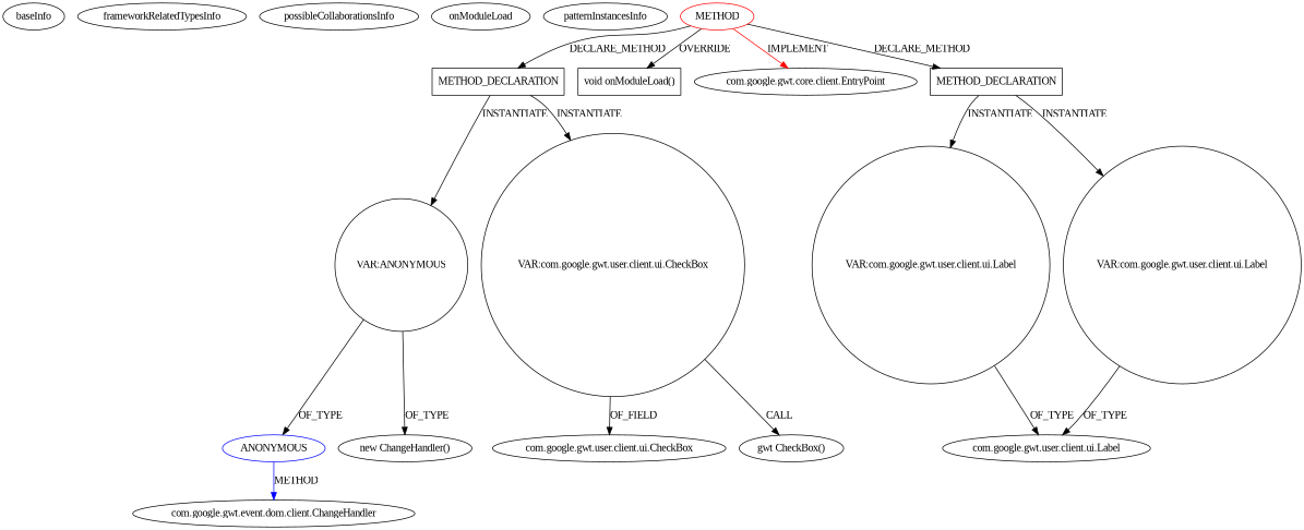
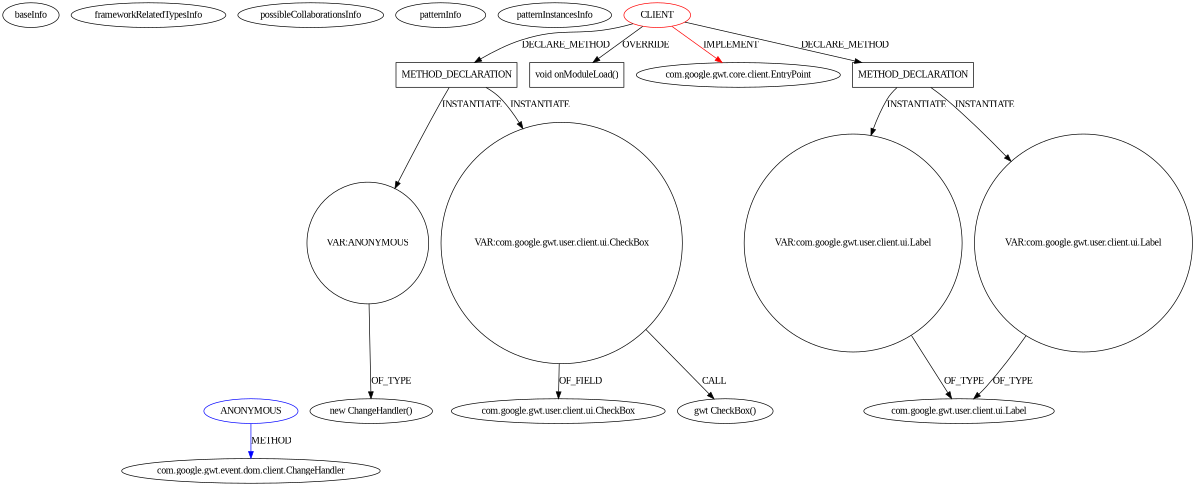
  digraph {
    fontname="Liberation Serif"
    node [fontname="Liberation Serif" isFrameworkType=false]
    edge [fontname="Liberation Serif"]
    baseInfo [category=pattern graphId=469 isAnonymous=false possibleRelation=true isFrameworkType=""]
    frameworkRelatedTypesInfo [0="com.google.gwt.core.client.EntryPoint" isFrameworkType=""]
    possibleCollaborationsInfo [0="469~INSTANTIATION-CLIENT_METHOD_DECLARATION-~com.google.gwt.core.client.EntryPoint ~com.google.gwt.event.dom.client.ChangeHandler ~false~true" isFrameworkType=""]
-   patternInfo [frequency=2.0 patternRootClient=0 label=onModuleLoad isFrameworkType=""]
+   patternInfo [frequency=2.0 patternRootClient=0 isFrameworkType=""]
    patternInstancesInfo [0="spydon-esiade~/spydon-esiade/esiade-master/src/net/esiade/client/Esiade.java~Esiade~4504" 1="DeannaSurma-Census~/DeannaSurma-Census/Census-master/src/com/cs4302/census/client/Census.java~Census~109" isFrameworkType=""]
    n6 [label="com.google.gwt.event.dom.client.ChangeHandler" vertexType=FRAMEWORK_INTERFACE_TYPE]
    n7 [color=blue label=ANONYMOUS vertexType=REFERENCE_ANONYMOUS_DECLARATION]
    n8 [label="VAR:ANONYMOUS" shape=circle vertexType=VARIABLE_EXPRESION]
    n9 [label="new ChangeHandler()" vertexType=CONSTRUCTOR_CALL]
    n10 [label=METHOD_DECLARATION shape=box vertexType=CLIENT_METHOD_DECLARATION]
    n11 [label="VAR:com.google.gwt.user.client.ui.CheckBox" shape=circle vertexType=VARIABLE_EXPRESION]
    n12 [label="com.google.gwt.user.client.ui.CheckBox" vertexType=FRAMEWORK_CLASS_TYPE]
    n13 [label="gwt CheckBox()" vertexType=CONSTRUCTOR_CALL]
-   n14 [color=red label=METHOD vertexType=ROOT_CLIENT_CLASS_DECLARATION]
+   n14 [color=red label=CLIENT vertexType=ROOT_CLIENT_CLASS_DECLARATION]
    n15 [label="void onModuleLoad()" shape=box vertexType=OVERRIDING_METHOD_DECLARATION]
    n16 [label="com.google.gwt.core.client.EntryPoint" vertexType=FRAMEWORK_INTERFACE_TYPE]
    n17 [label=METHOD_DECLARATION shape=box vertexType=CLIENT_METHOD_DECLARATION]
    n18 [label="VAR:com.google.gwt.user.client.ui.Label" shape=circle vertexType=VARIABLE_EXPRESION]
    n19 [label="VAR:com.google.gwt.user.client.ui.Label" shape=circle vertexType=VARIABLE_EXPRESION]
    n20 [label="com.google.gwt.user.client.ui.Label" vertexType=FRAMEWORK_CLASS_TYPE]
    n7 -> n6 [color=blue label=METHOD]
-   n8 -> n7 [label=OF_TYPE]
    n8 -> n9 [label=OF_TYPE]
    n10 -> n8 [label=INSTANTIATE]
    n10 -> n11 [label=INSTANTIATE]
    n11 -> n12 [label=OF_FIELD]
    n11 -> n13 [label=CALL]
    n14 -> n10 [label=DECLARE_METHOD]
    n14 -> n15 [label=OVERRIDE]
    n14 -> n16 [color=red label=IMPLEMENT]
    n14 -> n17 [label=DECLARE_METHOD]
    n17 -> n18 [label=INSTANTIATE]
    n17 -> n19 [label=INSTANTIATE]
    n18 -> n20 [label=OF_TYPE]
    n19 -> n20 [label=OF_TYPE]
  }
